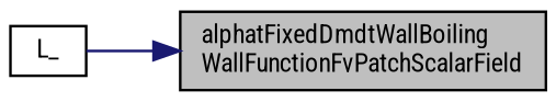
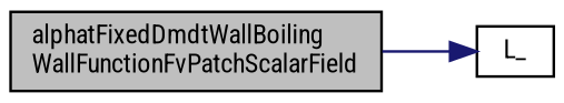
  digraph {
    rankdir=LR
    fontname="Roboto Condensed"
    node [color=black fontname="Roboto Condensed" fontsize=10 shape=record]
    n1 [fillcolor=grey75 fontcolor=black height=0.2 label="alphatFixedDmdtWallBoiling\lWallFunctionFvPatchScalarField" style=filled width=0.4]
    n2 [height=0.2 label=L_ width=0.4]
-   n2 -> n1 [color=midnightblue fontname="Roboto Condensed" fontsize=10 labelfontname=Helvetica labelfontsize=10 style=solid]
+   n1 -> n2 [color=midnightblue fontname="Roboto Condensed" fontsize=10 labelfontname=Helvetica labelfontsize=10 style=solid]
  }
